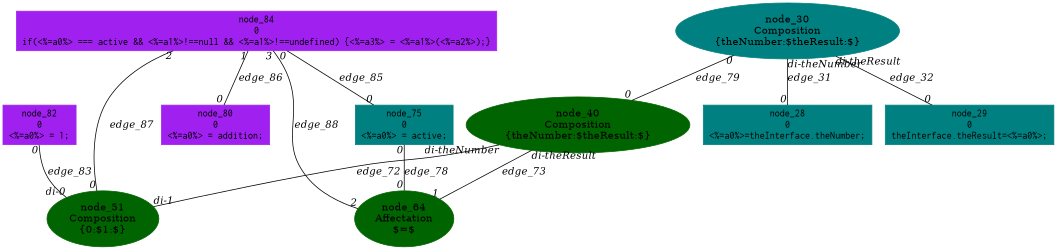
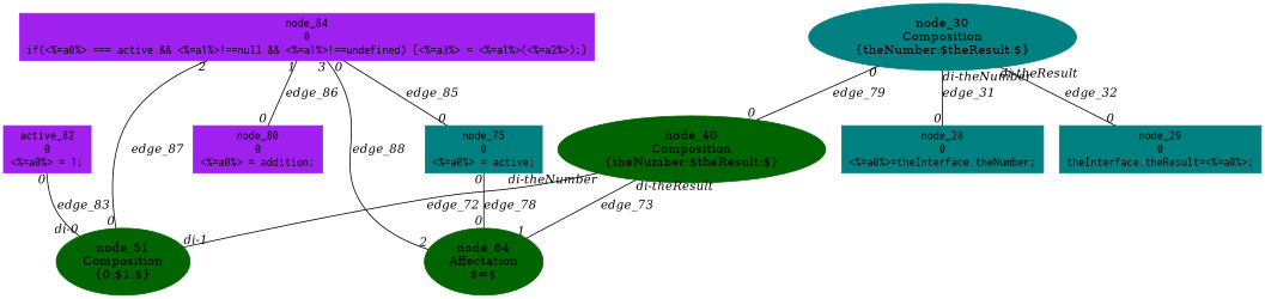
  digraph {
    node [color=teal shape=box style=filled fontname=Courier]
    edge [arrowHead=none dir=none fontname="Times-Italic" headlabel=0 taillabel=0]
    n1 [label="node_30\nComposition\n{theNumber:$theResult:$}" shape=ellipse fontname=""]
    n2 [color=darkgreen label="node_40\nComposition\n{theNumber:$theResult:$}" shape=ellipse fontname=""]
    n3 [label="node_28\n0\n<%=a0%>=theInterface.theNumber;\n"]
    n4 [label="node_29\n0\ntheInterface.theResult=<%=a0%>;\n"]
    n5 [color=darkgreen label="node_51\nComposition\n{0:$1:$}" shape=ellipse fontname=""]
    n6 [color=darkgreen label="node_64\nAffectation\n$=$" shape=ellipse fontname=""]
    n7 [label="node_75\n0\n<%=a0%> = active;\n"]
    n8 [color=purple label="node_80\n0\n<%=a0%> = addition;\n"]
-   n9 [color=purple label="node_82\n0\n<%=a0%> = 1;\n"]
+   n9 [color=purple label="active_82\n0\n<%=a0%> = 1;\n"]
    n10 [color=purple label="node_84\n0\nif(<%=a0%> === active && <%=a1%>!==null && <%=a1%>!==undefined) {<%=a3%> = <%=a1%>(<%=a2%>);}\n"]
    n1 -> n2 [label=edge_79]
    n1 -> n3 [label=edge_31 taillabel="di-theNumber"]
    n1 -> n4 [label=edge_32 taillabel="di-theResult"]
    n2 -> n5 [headlabel="di-1" label=edge_72 taillabel="di-theNumber"]
    n2 -> n6 [headlabel=1 label=edge_73 taillabel="di-theResult"]
    n7 -> n6 [label=edge_78]
    n9 -> n5 [headlabel="di-0" label=edge_83]
    n10 -> n5 [label=edge_87 taillabel=2]
    n10 -> n6 [headlabel=2 label=edge_88 taillabel=3]
    n10 -> n7 [label=edge_85]
    n10 -> n8 [label=edge_86 taillabel=1]
  }
